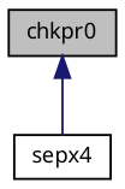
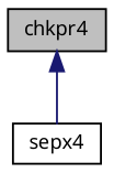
  digraph {
    rankdir=TB
    fontname="Noto Sans"
    node [color=black fontname="Noto Sans" fontsize=10 shape=record style=filled]
-   n1 [fillcolor=grey75 fontcolor=black height=0.2 label=chkpr0 width=0.4]
+   n1 [fillcolor=grey75 fontcolor=black height=0.2 label=chkpr4 width=0.4]
    n2 [fillcolor=white height=0.2 label=sepx4 width=0.4]
    n1 -> n2 [color=midnightblue dir=back fontname="Noto Sans" fontsize=10 labelfontname=Helvetica labelfontsize=10 style=solid]
  }
